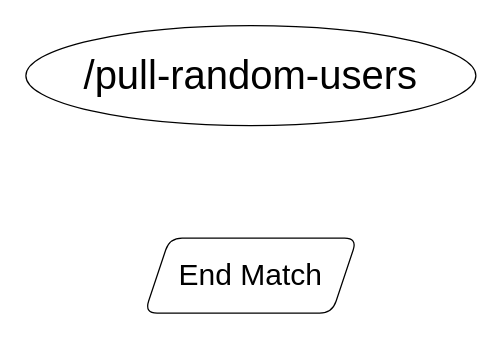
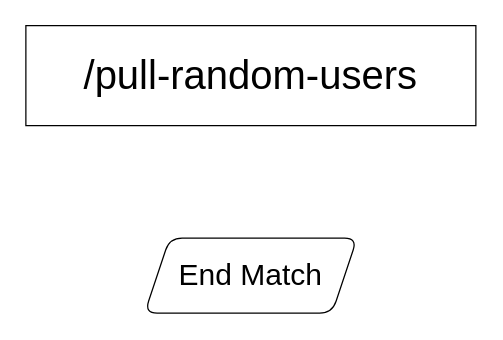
  <mxCell id="0" />
  <mxCell id="1" parent="0" />
- <mxCell id="2" value="&lt;span style=&quot;font-size: 32px;&quot;&gt;/pull-random-users&lt;/span&gt;" style="ellipse;whiteSpace=wrap;html=1;rounded=1;" parent="1" vertex="1"><mxGeometry x="20" y="20" width="360" height="80" as="geometry" /></mxCell>
+ <mxCell id="2" value="&lt;span style=&quot;font-size: 32px;&quot;&gt;/pull-random-users&lt;/span&gt;" style="whiteSpace=wrap;html=1;rounded=0;" parent="1" vertex="1"><mxGeometry x="20" y="20" width="360" height="80" as="geometry" /></mxCell>
  <mxCell id="3" value="&lt;font style=&quot;font-size: 24px;&quot;&gt;End Match&lt;/font&gt;" style="shape=parallelogram;perimeter=parallelogramPerimeter;whiteSpace=wrap;html=1;fixedSize=1;rounded=1;" vertex="1" parent="1"><mxGeometry x="115" y="190" width="170" height="60" as="geometry" /></mxCell>
